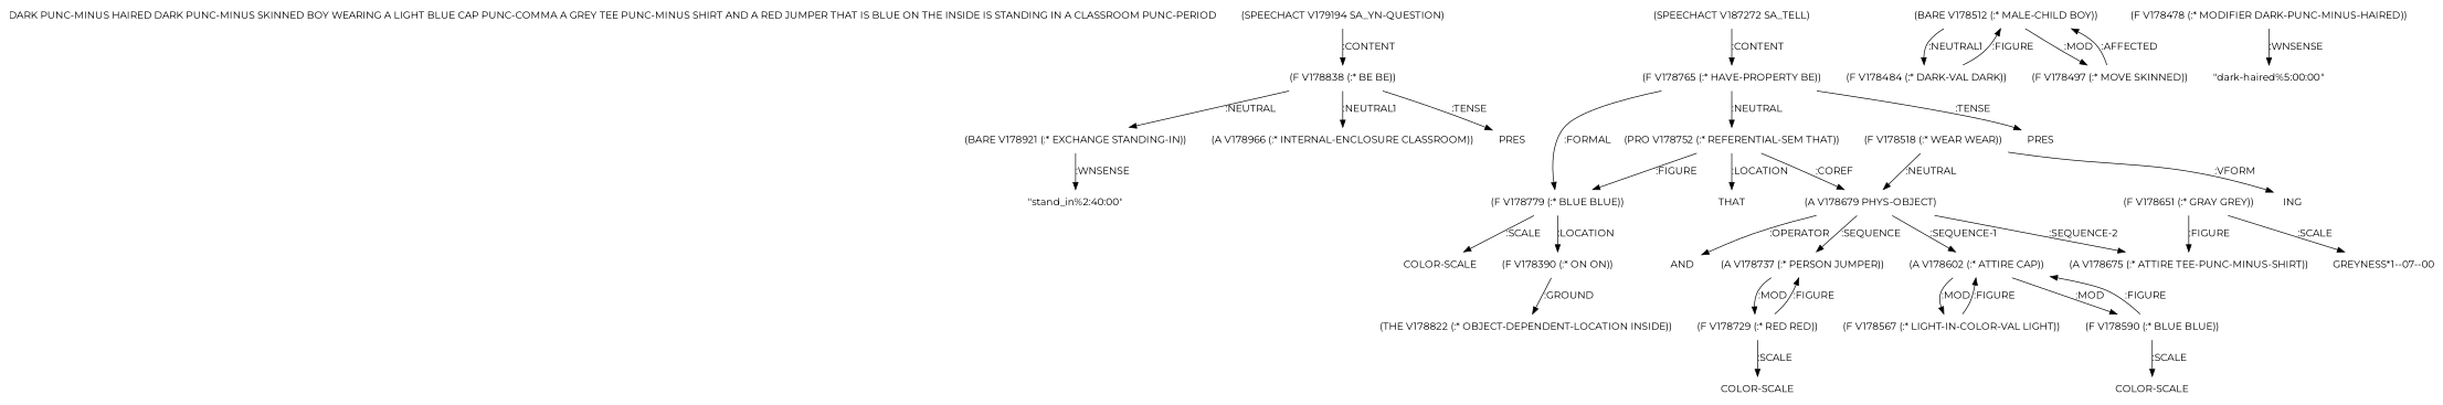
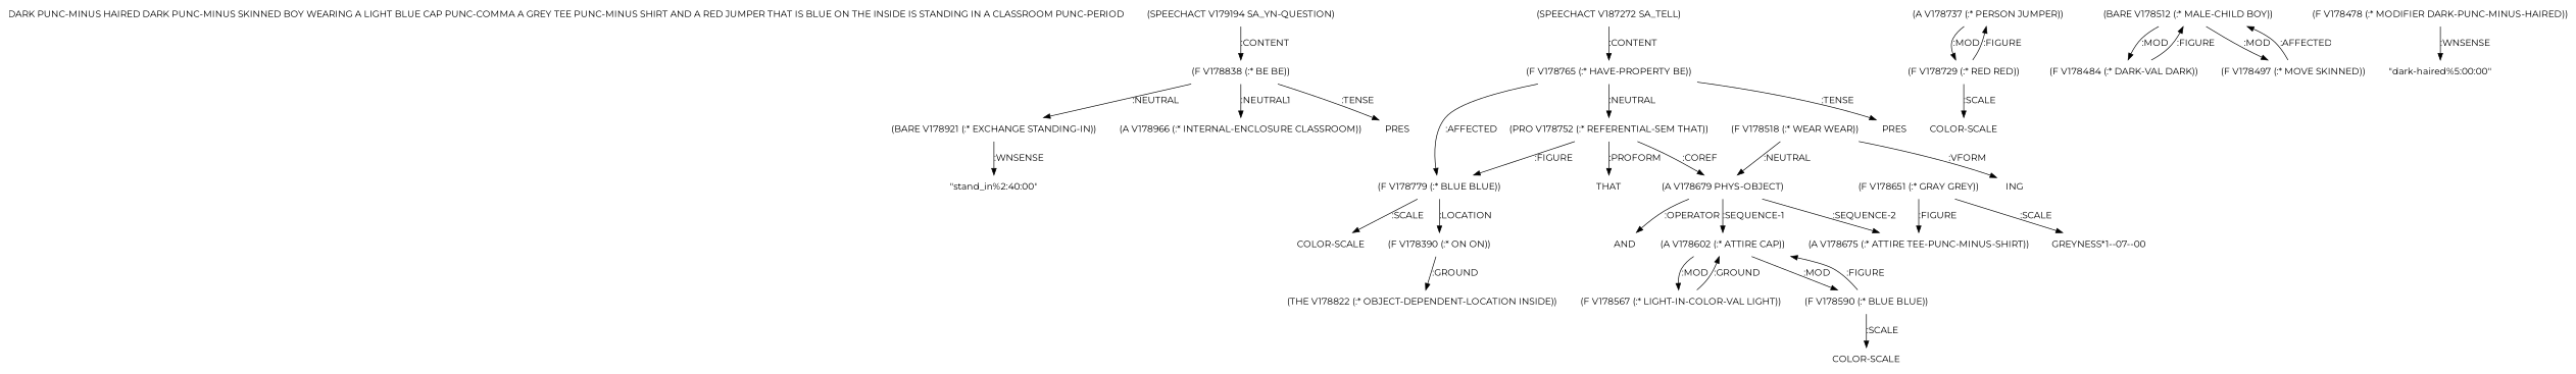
  digraph {
    fontname=Montserrat
    node [fontname=Montserrat shape=none]
    edge [fontname=Montserrat]
    "DARK PUNC-MINUS HAIRED DARK PUNC-MINUS SKINNED BOY WEARING A LIGHT BLUE CAP PUNC-COMMA A GREY TEE PUNC-MINUS SHIRT AND A RED JUMPER THAT IS BLUE ON THE INSIDE IS STANDING IN A CLASSROOM PUNC-PERIOD"
    n2 [label="(SPEECHACT V179194 SA_YN-QUESTION)"]
    n3 [label="(F V178838 (:* BE BE))"]
    n4 [label="(BARE V178921 (:* EXCHANGE STANDING-IN))"]
    n5 [label="(A V178966 (:* INTERNAL-ENCLOSURE CLASSROOM))"]
    n6 [label=PRES]
    n7 [label="\"stand_in%2:40:00\""]
    n8 [label="(SPEECHACT V187272 SA_TELL)"]
    n9 [label="(F V178765 (:* HAVE-PROPERTY BE))"]
    n10 [label="(PRO V178752 (:* REFERENTIAL-SEM THAT))"]
    n11 [label="(F V178779 (:* BLUE BLUE))"]
    n12 [label=PRES]
    n13 [label=THAT]
    n14 [label="(A V178679 PHYS-OBJECT)"]
    n15 [label="COLOR-SCALE"]
    n16 [label="(F V178390 (:* ON ON))"]
    n17 [label=AND]
    n18 [label="(A V178737 (:* PERSON JUMPER))"]
    n19 [label="(A V178602 (:* ATTIRE CAP))"]
    n20 [label="(A V178675 (:* ATTIRE TEE-PUNC-MINUS-SHIRT))"]
    n21 [label="(THE V178822 (:* OBJECT-DEPENDENT-LOCATION INSIDE))"]
    n22 [label="(F V178729 (:* RED RED))"]
    n23 [label="(F V178567 (:* LIGHT-IN-COLOR-VAL LIGHT))"]
    n24 [label="(F V178590 (:* BLUE BLUE))"]
    n25 [label="(F V178518 (:* WEAR WEAR))"]
    n26 [label=ING]
    n27 [label="COLOR-SCALE"]
    n28 [label="COLOR-SCALE"]
    n29 [label="(F V178651 (:* GRAY GREY))"]
    n30 [label="GREYNESS*1--07--00"]
    n31 [label="(BARE V178512 (:* MALE-CHILD BOY))"]
    n32 [label="(F V178484 (:* DARK-VAL DARK))"]
    n33 [label="(F V178497 (:* MOVE SKINNED))"]
    n34 [label="(F V178478 (:* MODIFIER DARK-PUNC-MINUS-HAIRED))"]
    n35 [label="\"dark-haired%5:00:00\""]
    n2 -> n3 [label=":CONTENT"]
    n3 -> n4 [label=":NEUTRAL"]
    n3 -> n5 [label=":NEUTRAL1"]
    n3 -> n6 [label=":TENSE"]
    n4 -> n7 [label=":WNSENSE"]
    n8 -> n9 [label=":CONTENT"]
    n9 -> n10 [label=":NEUTRAL"]
-   n9 -> n11 [label=":FORMAL"]
+   n9 -> n11 [label=":AFFECTED"]
    n9 -> n12 [label=":TENSE"]
    n10 -> n11 [label=":FIGURE"]
-   n10 -> n13 [label=":LOCATION"]
+   n10 -> n13 [label=":PROFORM"]
    n10 -> n14 [label=":COREF"]
    n11 -> n15 [label=":SCALE"]
    n11 -> n16 [label=":LOCATION"]
    n14 -> n17 [label=":OPERATOR"]
-   n14 -> n18 [label=":SEQUENCE"]
    n14 -> n19 [label=":SEQUENCE-1"]
    n14 -> n20 [label=":SEQUENCE-2"]
    n16 -> n21 [label=":GROUND"]
    n18 -> n22 [label=":MOD"]
    n19 -> n23 [label=":MOD"]
    n19 -> n24 [label=":MOD"]
    n22 -> n18 [label=":FIGURE"]
    n22 -> n27 [label=":SCALE"]
-   n23 -> n19 [label=":FIGURE"]
+   n23 -> n19 [label=":GROUND"]
    n24 -> n19 [label=":FIGURE"]
    n24 -> n28 [label=":SCALE"]
    n25 -> n14 [label=":NEUTRAL"]
    n25 -> n26 [label=":VFORM"]
    n29 -> n20 [label=":FIGURE"]
    n29 -> n30 [label=":SCALE"]
-   n31 -> n32 [label=":NEUTRAL1"]
+   n31 -> n32 [label=":MOD"]
    n31 -> n33 [label=":MOD"]
    n32 -> n31 [label=":FIGURE"]
    n33 -> n31 [label=":AFFECTED"]
    n34 -> n35 [label=":WNSENSE"]
  }
